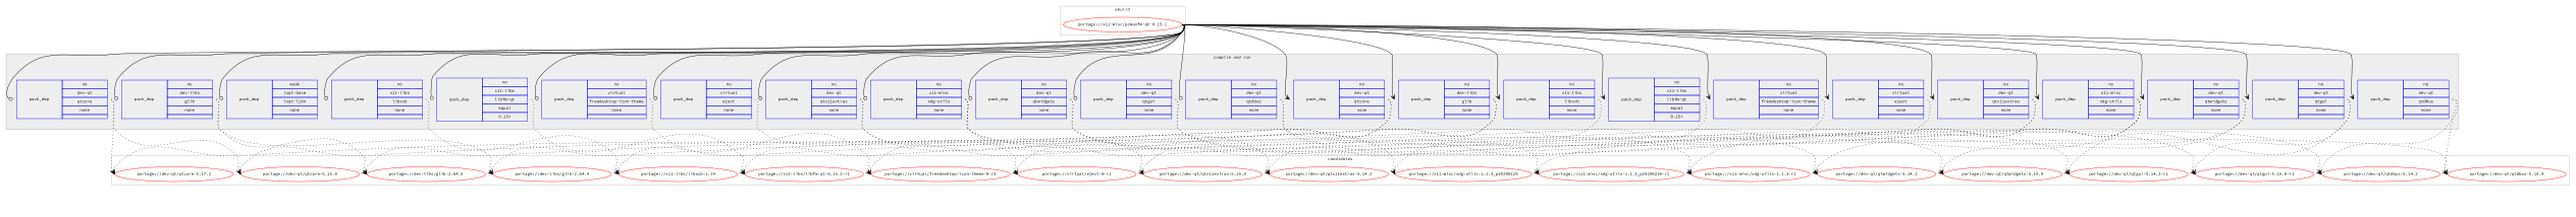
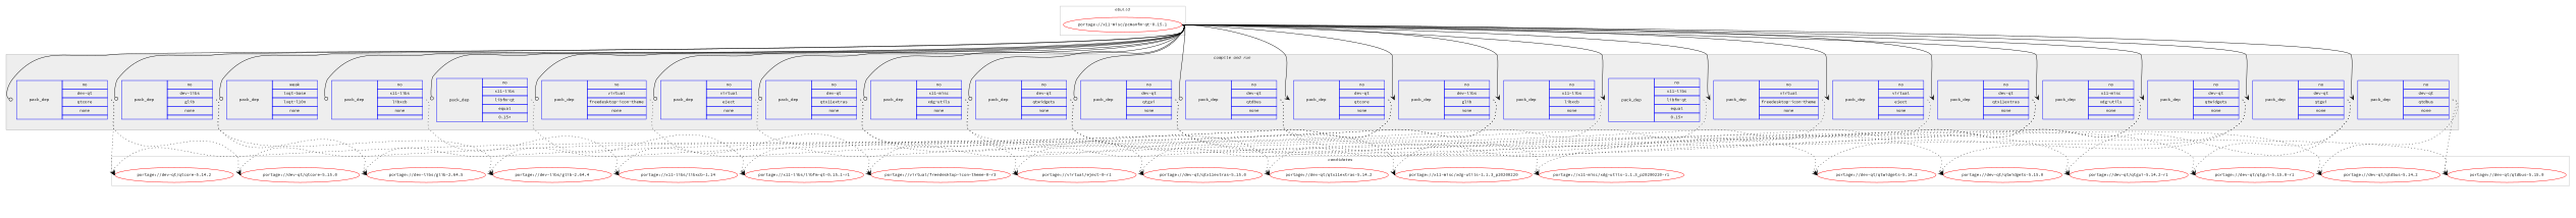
  digraph {
    compound=true
    concentrate=true
    fontname="Source Code Pro"
    fontsize=10
    newrank=true
    rankdir=TB
    ranksep=1.5
    node [color=blue fontname="Source Code Pro" fontsize=10 shape=none]
    edge [arrowhead=vee fontname="Source Code Pro" headport=w style=dotted tailport=e weight=100]
    n1 [color=red label="portage://x11-misc/pcmanfm-qt-0.15.1" width=4 shape=""]
    n2 [label=<<TABLE BORDER="0" CELLBORDER="1" CELLSPACING="0" CELLPADDING="4" WIDTH="220"><TR><TD ROWSPAN="6" CELLPADDING="30">pack_dep</TD></TR><TR><TD WIDTH="110">no</TD></TR><TR><TD>dev-libs</TD></TR><TR><TD>glib</TD></TR><TR><TD>none</TD></TR><TR><TD></TD></TR></TABLE>>]
    n3 [label=<<TABLE BORDER="0" CELLBORDER="1" CELLSPACING="0" CELLPADDING="4" WIDTH="220"><TR><TD ROWSPAN="6" CELLPADDING="30">pack_dep</TD></TR><TR><TD WIDTH="110">no</TD></TR><TR><TD>dev-qt</TD></TR><TR><TD>qtcore</TD></TR><TR><TD>none</TD></TR><TR><TD></TD></TR></TABLE>>]
    n4 [label=<<TABLE BORDER="0" CELLBORDER="1" CELLSPACING="0" CELLPADDING="4" WIDTH="220"><TR><TD ROWSPAN="6" CELLPADDING="30">pack_dep</TD></TR><TR><TD WIDTH="110">no</TD></TR><TR><TD>dev-qt</TD></TR><TR><TD>qtdbus</TD></TR><TR><TD>none</TD></TR><TR><TD></TD></TR></TABLE>>]
    n5 [label=<<TABLE BORDER="0" CELLBORDER="1" CELLSPACING="0" CELLPADDING="4" WIDTH="220"><TR><TD ROWSPAN="6" CELLPADDING="30">pack_dep</TD></TR><TR><TD WIDTH="110">no</TD></TR><TR><TD>dev-qt</TD></TR><TR><TD>qtgui</TD></TR><TR><TD>none</TD></TR><TR><TD></TD></TR></TABLE>>]
    n6 [label=<<TABLE BORDER="0" CELLBORDER="1" CELLSPACING="0" CELLPADDING="4" WIDTH="220"><TR><TD ROWSPAN="6" CELLPADDING="30">pack_dep</TD></TR><TR><TD WIDTH="110">no</TD></TR><TR><TD>dev-qt</TD></TR><TR><TD>qtwidgets</TD></TR><TR><TD>none</TD></TR><TR><TD></TD></TR></TABLE>>]
    n7 [label=<<TABLE BORDER="0" CELLBORDER="1" CELLSPACING="0" CELLPADDING="4" WIDTH="220"><TR><TD ROWSPAN="6" CELLPADDING="30">pack_dep</TD></TR><TR><TD WIDTH="110">no</TD></TR><TR><TD>dev-qt</TD></TR><TR><TD>qtx11extras</TD></TR><TR><TD>none</TD></TR><TR><TD></TD></TR></TABLE>>]
    n8 [label=<<TABLE BORDER="0" CELLBORDER="1" CELLSPACING="0" CELLPADDING="4" WIDTH="220"><TR><TD ROWSPAN="6" CELLPADDING="30">pack_dep</TD></TR><TR><TD WIDTH="110">no</TD></TR><TR><TD>virtual</TD></TR><TR><TD>eject</TD></TR><TR><TD>none</TD></TR><TR><TD></TD></TR></TABLE>>]
    n9 [label=<<TABLE BORDER="0" CELLBORDER="1" CELLSPACING="0" CELLPADDING="4" WIDTH="220"><TR><TD ROWSPAN="6" CELLPADDING="30">pack_dep</TD></TR><TR><TD WIDTH="110">no</TD></TR><TR><TD>virtual</TD></TR><TR><TD>freedesktop-icon-theme</TD></TR><TR><TD>none</TD></TR><TR><TD></TD></TR></TABLE>>]
    n10 [label=<<TABLE BORDER="0" CELLBORDER="1" CELLSPACING="0" CELLPADDING="4" WIDTH="220"><TR><TD ROWSPAN="6" CELLPADDING="30">pack_dep</TD></TR><TR><TD WIDTH="110">no</TD></TR><TR><TD>x11-libs</TD></TR><TR><TD>libfm-qt</TD></TR><TR><TD>equal</TD></TR><TR><TD>0.15*</TD></TR></TABLE>>]
    n11 [label=<<TABLE BORDER="0" CELLBORDER="1" CELLSPACING="0" CELLPADDING="4" WIDTH="220"><TR><TD ROWSPAN="6" CELLPADDING="30">pack_dep</TD></TR><TR><TD WIDTH="110">no</TD></TR><TR><TD>x11-libs</TD></TR><TR><TD>libxcb</TD></TR><TR><TD>none</TD></TR><TR><TD></TD></TR></TABLE>>]
    n12 [label=<<TABLE BORDER="0" CELLBORDER="1" CELLSPACING="0" CELLPADDING="4" WIDTH="220"><TR><TD ROWSPAN="6" CELLPADDING="30">pack_dep</TD></TR><TR><TD WIDTH="110">no</TD></TR><TR><TD>x11-misc</TD></TR><TR><TD>xdg-utils</TD></TR><TR><TD>none</TD></TR><TR><TD></TD></TR></TABLE>>]
    n13 [label=<<TABLE BORDER="0" CELLBORDER="1" CELLSPACING="0" CELLPADDING="4" WIDTH="220"><TR><TD ROWSPAN="6" CELLPADDING="30">pack_dep</TD></TR><TR><TD WIDTH="110">no</TD></TR><TR><TD>dev-libs</TD></TR><TR><TD>glib</TD></TR><TR><TD>none</TD></TR><TR><TD></TD></TR></TABLE>>]
    n14 [label=<<TABLE BORDER="0" CELLBORDER="1" CELLSPACING="0" CELLPADDING="4" WIDTH="220"><TR><TD ROWSPAN="6" CELLPADDING="30">pack_dep</TD></TR><TR><TD WIDTH="110">no</TD></TR><TR><TD>dev-qt</TD></TR><TR><TD>qtcore</TD></TR><TR><TD>none</TD></TR><TR><TD></TD></TR></TABLE>>]
    n15 [label=<<TABLE BORDER="0" CELLBORDER="1" CELLSPACING="0" CELLPADDING="4" WIDTH="220"><TR><TD ROWSPAN="6" CELLPADDING="30">pack_dep</TD></TR><TR><TD WIDTH="110">no</TD></TR><TR><TD>dev-qt</TD></TR><TR><TD>qtdbus</TD></TR><TR><TD>none</TD></TR><TR><TD></TD></TR></TABLE>>]
    n16 [label=<<TABLE BORDER="0" CELLBORDER="1" CELLSPACING="0" CELLPADDING="4" WIDTH="220"><TR><TD ROWSPAN="6" CELLPADDING="30">pack_dep</TD></TR><TR><TD WIDTH="110">no</TD></TR><TR><TD>dev-qt</TD></TR><TR><TD>qtgui</TD></TR><TR><TD>none</TD></TR><TR><TD></TD></TR></TABLE>>]
    n17 [label=<<TABLE BORDER="0" CELLBORDER="1" CELLSPACING="0" CELLPADDING="4" WIDTH="220"><TR><TD ROWSPAN="6" CELLPADDING="30">pack_dep</TD></TR><TR><TD WIDTH="110">no</TD></TR><TR><TD>dev-qt</TD></TR><TR><TD>qtwidgets</TD></TR><TR><TD>none</TD></TR><TR><TD></TD></TR></TABLE>>]
    n18 [label=<<TABLE BORDER="0" CELLBORDER="1" CELLSPACING="0" CELLPADDING="4" WIDTH="220"><TR><TD ROWSPAN="6" CELLPADDING="30">pack_dep</TD></TR><TR><TD WIDTH="110">no</TD></TR><TR><TD>dev-qt</TD></TR><TR><TD>qtx11extras</TD></TR><TR><TD>none</TD></TR><TR><TD></TD></TR></TABLE>>]
    n19 [label=<<TABLE BORDER="0" CELLBORDER="1" CELLSPACING="0" CELLPADDING="4" WIDTH="220"><TR><TD ROWSPAN="6" CELLPADDING="30">pack_dep</TD></TR><TR><TD WIDTH="110">no</TD></TR><TR><TD>virtual</TD></TR><TR><TD>eject</TD></TR><TR><TD>none</TD></TR><TR><TD></TD></TR></TABLE>>]
    n20 [label=<<TABLE BORDER="0" CELLBORDER="1" CELLSPACING="0" CELLPADDING="4" WIDTH="220"><TR><TD ROWSPAN="6" CELLPADDING="30">pack_dep</TD></TR><TR><TD WIDTH="110">no</TD></TR><TR><TD>virtual</TD></TR><TR><TD>freedesktop-icon-theme</TD></TR><TR><TD>none</TD></TR><TR><TD></TD></TR></TABLE>>]
    n21 [label=<<TABLE BORDER="0" CELLBORDER="1" CELLSPACING="0" CELLPADDING="4" WIDTH="220"><TR><TD ROWSPAN="6" CELLPADDING="30">pack_dep</TD></TR><TR><TD WIDTH="110">no</TD></TR><TR><TD>x11-libs</TD></TR><TR><TD>libfm-qt</TD></TR><TR><TD>equal</TD></TR><TR><TD>0.15*</TD></TR></TABLE>>]
    n22 [label=<<TABLE BORDER="0" CELLBORDER="1" CELLSPACING="0" CELLPADDING="4" WIDTH="220"><TR><TD ROWSPAN="6" CELLPADDING="30">pack_dep</TD></TR><TR><TD WIDTH="110">no</TD></TR><TR><TD>x11-libs</TD></TR><TR><TD>libxcb</TD></TR><TR><TD>none</TD></TR><TR><TD></TD></TR></TABLE>>]
    n23 [label=<<TABLE BORDER="0" CELLBORDER="1" CELLSPACING="0" CELLPADDING="4" WIDTH="220"><TR><TD ROWSPAN="6" CELLPADDING="30">pack_dep</TD></TR><TR><TD WIDTH="110">no</TD></TR><TR><TD>x11-misc</TD></TR><TR><TD>xdg-utils</TD></TR><TR><TD>none</TD></TR><TR><TD></TD></TR></TABLE>>]
    n24 [label=<<TABLE BORDER="0" CELLBORDER="1" CELLSPACING="0" CELLPADDING="4" WIDTH="220"><TR><TD ROWSPAN="6" CELLPADDING="30">pack_dep</TD></TR><TR><TD WIDTH="110">weak</TD></TR><TR><TD>lxqt-base</TD></TR><TR><TD>lxqt-l10n</TD></TR><TR><TD>none</TD></TR><TR><TD></TD></TR></TABLE>>]
    n25 [color=red label="portage://dev-qt/qtwidgets-5.15.0" width=4 shape=""]
    n26 [color=red label="portage://dev-qt/qtwidgets-5.14.2" width=4 shape=""]
    n27 [color=red label="portage://dev-libs/glib-2.64.5" width=4 shape=""]
    n28 [color=red label="portage://dev-libs/glib-2.64.4" width=4 shape=""]
    n29 [color=red label="portage://dev-qt/qtcore-5.15.0" width=4 shape=""]
-   n30 [color=red label="portage://dev-qt/qtcore-5.17.2" width=4 shape=""]
+   n30 [color=red label="portage://dev-qt/qtcore-5.14.2" width=4 shape=""]
    n31 [color=red label="portage://dev-qt/qtdbus-5.15.0" width=4 shape=""]
    n32 [color=red label="portage://dev-qt/qtdbus-5.14.2" width=4 shape=""]
    n33 [color=red label="portage://dev-qt/qtgui-5.15.0-r1" width=4 shape=""]
    n34 [color=red label="portage://dev-qt/qtgui-5.14.2-r1" width=4 shape=""]
    n35 [color=red label="portage://dev-qt/qtx11extras-5.15.0" width=4 shape=""]
    n36 [color=red label="portage://dev-qt/qtx11extras-5.14.2" width=4 shape=""]
    n37 [color=red label="portage://virtual/eject-0-r1" width=4 shape=""]
    n38 [color=red label="portage://virtual/freedesktop-icon-theme-0-r3" width=4 shape=""]
    n39 [color=red label="portage://x11-libs/libfm-qt-0.15.1-r1" width=4 shape=""]
    n40 [color=red label="portage://x11-libs/libxcb-1.14" width=4 shape=""]
    n41 [color=red label="portage://x11-misc/xdg-utils-1.1.3_p20200220-r1" width=4 shape=""]
    n42 [color=red label="portage://x11-misc/xdg-utils-1.1.3_p20200220" width=4 shape=""]
-   n43 [color=red label="portage://x11-misc/xdg-utils-1.1.3-r1" width=4 shape=""]
    subgraph cluster_1 {
      color=gray
      label=<<i>ebuild</i>>
      n1
    }
    subgraph cluster_2 {
      color=gray
      label=<<i>dependencies</i>>
      subgraph cluster_3 {
        color=gray
        fillcolor="#eeeeee"
        label=<<i>compile</i>>
        style=filled
        subgraph sub_4 {
          color=gray
          fillcolor="#eeeeee"
          label=<<i>compile</i>>
          style=filled
          n2
        }
        subgraph sub_5 {
          color=gray
          fillcolor="#eeeeee"
          label=<<i>compile</i>>
          style=filled
          n3
        }
        subgraph sub_6 {
          color=gray
          fillcolor="#eeeeee"
          label=<<i>compile</i>>
          style=filled
          n4
        }
        subgraph sub_7 {
          color=gray
          fillcolor="#eeeeee"
          label=<<i>compile</i>>
          style=filled
          n5
        }
        subgraph sub_8 {
          color=gray
          fillcolor="#eeeeee"
          label=<<i>compile</i>>
          style=filled
          n6
        }
        subgraph sub_9 {
          color=gray
          fillcolor="#eeeeee"
          label=<<i>compile</i>>
          style=filled
          n7
        }
        subgraph sub_10 {
          color=gray
          fillcolor="#eeeeee"
          label=<<i>compile</i>>
          style=filled
          n8
        }
        subgraph sub_11 {
          color=gray
          fillcolor="#eeeeee"
          label=<<i>compile</i>>
          style=filled
          n9
        }
        subgraph sub_12 {
          color=gray
          fillcolor="#eeeeee"
          label=<<i>compile</i>>
          style=filled
          n10
        }
        subgraph sub_13 {
          color=gray
          fillcolor="#eeeeee"
          label=<<i>compile</i>>
          style=filled
          n11
        }
        subgraph sub_14 {
          color=gray
          fillcolor="#eeeeee"
          label=<<i>compile</i>>
          style=filled
          n12
        }
      }
      subgraph cluster_15 {
        color=gray
        fillcolor="#eeeeee"
        label=<<i>run</i>>
        style=filled
        subgraph sub_16 {
          color=gray
          fillcolor="#eeeeee"
          label=<<i>run</i>>
          style=filled
          n13
        }
        subgraph sub_17 {
          color=gray
          fillcolor="#eeeeee"
          label=<<i>run</i>>
          style=filled
          n14
        }
        subgraph sub_18 {
          color=gray
          fillcolor="#eeeeee"
          label=<<i>run</i>>
          style=filled
          n15
        }
        subgraph sub_19 {
          color=gray
          fillcolor="#eeeeee"
          label=<<i>run</i>>
          style=filled
          n16
        }
        subgraph sub_20 {
          color=gray
          fillcolor="#eeeeee"
          label=<<i>run</i>>
          style=filled
          n17
        }
        subgraph sub_21 {
          color=gray
          fillcolor="#eeeeee"
          label=<<i>run</i>>
          style=filled
          n18
        }
        subgraph sub_22 {
          color=gray
          fillcolor="#eeeeee"
          label=<<i>run</i>>
          style=filled
          n19
        }
        subgraph sub_23 {
          color=gray
          fillcolor="#eeeeee"
          label=<<i>run</i>>
          style=filled
          n20
        }
        subgraph sub_24 {
          color=gray
          fillcolor="#eeeeee"
          label=<<i>run</i>>
          style=filled
          n21
        }
        subgraph sub_25 {
          color=gray
          fillcolor="#eeeeee"
          label=<<i>run</i>>
          style=filled
          n22
        }
        subgraph sub_26 {
          color=gray
          fillcolor="#eeeeee"
          label=<<i>run</i>>
          style=filled
          n23
        }
        subgraph sub_27 {
          color=gray
          fillcolor="#eeeeee"
          label=<<i>run</i>>
          style=filled
          n24
        }
      }
      subgraph cluster_28 {
        color=gray
        fillcolor="#eeeeee"
        label=<<i>compile and run</i>>
        style=filled
      }
    }
    subgraph cluster_29 {
      color=gray
      label=<<i>candidates</i>>
      rank=same
      subgraph sub_30 {
        color=black
        label=<<i>candidates</i>>
        nodesep=1
        rank=same
        n41
        n42
-       n43
      }
      subgraph sub_31 {
        color=black
        label=<<i>candidates</i>>
        nodesep=1
        rank=same
        n25
        n26
      }
      subgraph sub_32 {
        color=black
        label=<<i>candidates</i>>
        nodesep=1
        rank=same
        n27
        n28
      }
      subgraph sub_33 {
        color=black
        label=<<i>candidates</i>>
        nodesep=1
        rank=same
        n29
        n30
      }
      subgraph sub_34 {
        color=black
        label=<<i>candidates</i>>
        nodesep=1
        rank=same
        n31
        n32
      }
      subgraph sub_35 {
        color=black
        label=<<i>candidates</i>>
        nodesep=1
        rank=same
        n33
        n34
      }
      subgraph sub_36 {
        color=black
        label=<<i>candidates</i>>
        nodesep=1
        rank=same
        n35
        n36
      }
      subgraph sub_37 {
        color=black
        label=<<i>candidates</i>>
        nodesep=1
        rank=same
        n25
        n26
      }
      subgraph sub_38 {
        color=black
        label=<<i>candidates</i>>
        nodesep=1
        rank=same
        n37
      }
      subgraph sub_39 {
        color=black
        label=<<i>candidates</i>>
        nodesep=1
        rank=same
        n38
      }
      subgraph sub_40 {
        color=black
        label=<<i>candidates</i>>
        nodesep=1
        rank=same
        n39
      }
      subgraph sub_41 {
        color=black
        label=<<i>candidates</i>>
        nodesep=1
        rank=same
        n40
      }
      subgraph sub_42 {
        color=black
        label=<<i>candidates</i>>
        nodesep=1
        rank=same
        n27
        n28
      }
      subgraph sub_43 {
        color=black
        label=<<i>candidates</i>>
        nodesep=1
        rank=same
        n29
        n30
      }
      subgraph sub_44 {
        color=black
        label=<<i>candidates</i>>
        nodesep=1
        rank=same
        n31
        n32
      }
      subgraph sub_45 {
        color=black
        label=<<i>candidates</i>>
        nodesep=1
        rank=same
        n33
        n34
      }
      subgraph sub_46 {
        color=black
        label=<<i>candidates</i>>
        nodesep=1
        rank=same
        n35
        n36
      }
      subgraph sub_47 {
        color=black
        label=<<i>candidates</i>>
        nodesep=1
        rank=same
        n37
      }
      subgraph sub_48 {
        color=black
        label=<<i>candidates</i>>
        nodesep=1
        rank=same
        n38
      }
      subgraph sub_49 {
        color=black
        label=<<i>candidates</i>>
        nodesep=1
        rank=same
        n39
      }
      subgraph sub_50 {
        color=black
        label=<<i>candidates</i>>
        nodesep=1
        rank=same
        n40
      }
      subgraph sub_51 {
        color=black
        label=<<i>candidates</i>>
        nodesep=1
        rank=same
        n41
        n42
-       n43
      }
      subgraph sub_52 {
        color=black
        label=<<i>candidates</i>>
        nodesep=1
        rank=same
      }
    }
    n1 -> n2 [style=solid weight=20]
    n1 -> n3 [style=solid weight=20]
    n1 -> n4 [style=solid weight=20]
    n1 -> n5 [style=solid weight=20]
    n1 -> n6 [style=solid weight=20]
    n1 -> n7 [style=solid weight=20]
    n1 -> n8 [style=solid weight=20]
    n1 -> n9 [style=solid weight=20]
    n1 -> n10 [style=solid weight=20]
    n1 -> n11 [style=solid weight=20]
    n1 -> n12 [style=solid weight=20]
    n1 -> n13 [arrowhead=odot style=solid weight=20]
    n1 -> n14 [arrowhead=odot style=solid weight=20]
    n1 -> n15 [arrowhead=odot style=solid weight=20]
    n1 -> n16 [arrowhead=odot style=solid weight=20]
    n1 -> n17 [arrowhead=odot style=solid weight=20]
    n1 -> n18 [arrowhead=odot style=solid weight=20]
    n1 -> n19 [arrowhead=odot style=solid weight=20]
    n1 -> n20 [arrowhead=odot style=solid weight=20]
    n1 -> n21 [arrowhead=odot style=solid weight=20]
    n1 -> n22 [arrowhead=odot style=solid weight=20]
    n1 -> n23 [arrowhead=odot style=solid weight=20]
    n1 -> n24 [arrowhead=odot style=solid weight=20]
    n2 -> n27
    n2 -> n28
    n3 -> n29
    n3 -> n30
    n4 -> n31
    n4 -> n32
    n5 -> n33
    n5 -> n34
    n6 -> n25
    n6 -> n26
    n7 -> n35
    n7 -> n36
    n8 -> n37
    n9 -> n38
    n10 -> n39
    n11 -> n40
    n12 -> n41
    n12 -> n42
-   n12 -> n43
    n13 -> n27
    n13 -> n28
    n14 -> n29
    n14 -> n30
    n15 -> n31
    n15 -> n32
    n16 -> n33
    n16 -> n34
    n17 -> n25
    n17 -> n26
    n18 -> n35
    n18 -> n36
    n19 -> n37
    n20 -> n38
    n21 -> n39
    n22 -> n40
    n23 -> n41
    n23 -> n42
-   n23 -> n43
  }
